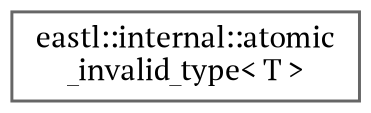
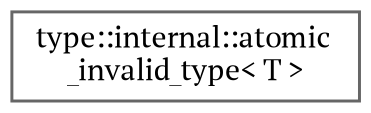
  digraph {
    rankdir=LR
    fontname="PT Serif"
-   n1 [color=grey40 fillcolor=white fontname="PT Serif" fontsize=10 height=0.2 label="eastl::internal::atomic\l_invalid_type\< T \>" shape=box style=filled width=0.4]
+   n1 [color=grey40 fillcolor=white fontname="PT Serif" fontsize=10 height=0.2 label="type::internal::atomic\l_invalid_type\< T \>" shape=box style=filled width=0.4]
  }
